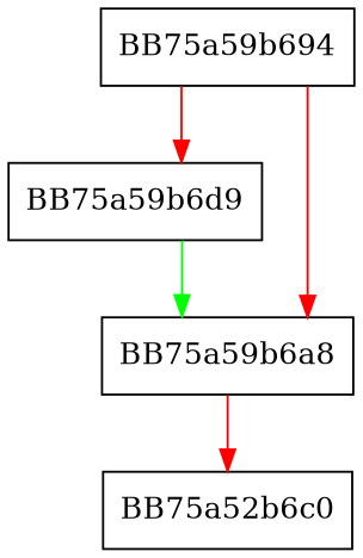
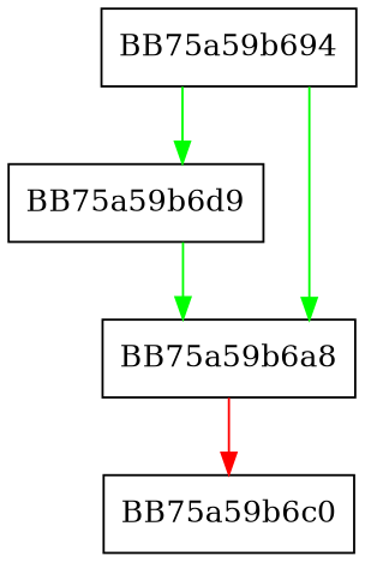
  digraph {
    splines=ortho
    node [shape=box]
    edge [color=green]
    BB75a59b694
    BB75a59b6d9
    BB75a59b6a8
-   BB75a59b6c0 [label=BB75a52b6c0]
-   BB75a59b694 -> BB75a59b6d9 [color=red]
-   BB75a59b694 -> BB75a59b6a8 [color=red]
+   BB75a59b6c0
+   BB75a59b694 -> BB75a59b6d9
+   BB75a59b694 -> BB75a59b6a8
    BB75a59b6d9 -> BB75a59b6a8
    BB75a59b6a8 -> BB75a59b6c0 [color=red]
  }
